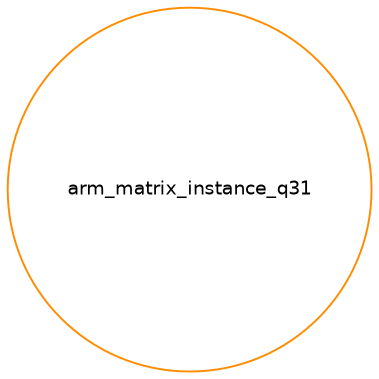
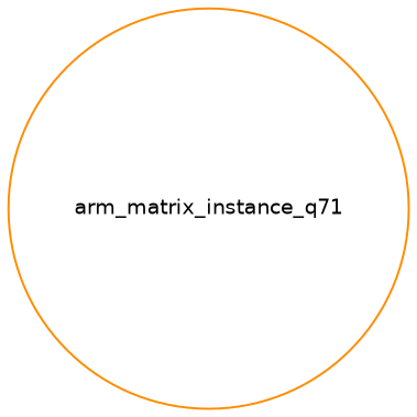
  digraph {
    rankdir=LR
-   n1 [color=darkorange fillcolor=white fontname=Helvetica fontsize=10 height=0.2 label=arm_matrix_instance_q31 shape=circle style=filled width=0.4]
+   n1 [color=darkorange fillcolor=white fontname=Helvetica fontsize=10 height=0.2 label=arm_matrix_instance_q71 shape=circle style=filled width=0.4]
  }
